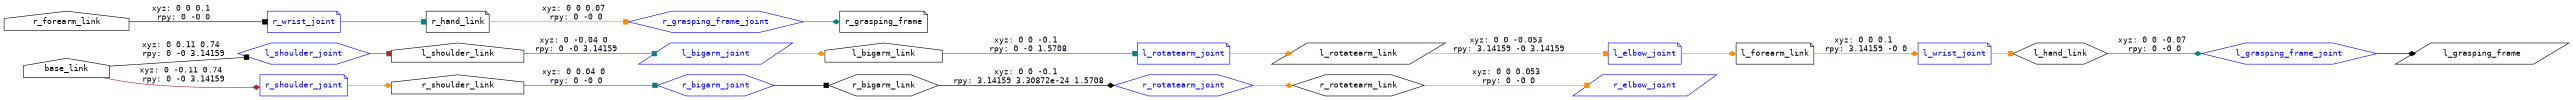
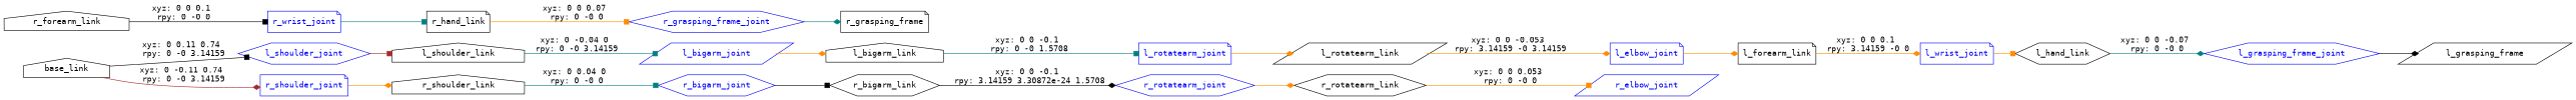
  digraph {
    fontname="DejaVu Sans Mono"
    rankdir=LR
    node [fontname="DejaVu Sans Mono" shape=hexagon]
    edge [arrowhead=diamond color=darkorange fontname="DejaVu Sans Mono"]
    n1 [label=base_link shape=house]
    l_shoulder_joint [color=blue fontcolor=blue]
    r_shoulder_joint [color=blue fontcolor=blue shape=note]
    n4 [label=l_shoulder_link shape=house]
    n5 [label=r_shoulder_link shape=house]
    l_bigarm_joint [color=blue fontcolor=blue shape=parallelogram]
    n7 [label=l_bigarm_link shape=house]
    l_rotatearm_joint [color=blue fontcolor=blue shape=note]
    n9 [label=l_rotatearm_link shape=parallelogram]
    l_elbow_joint [color=blue fontcolor=blue shape=note]
    n11 [label=l_forearm_link shape=note]
    l_wrist_joint [color=blue fontcolor=blue shape=note]
    n13 [label=l_hand_link]
    l_grasping_frame_joint [color=blue fontcolor=blue]
    n15 [label=l_grasping_frame shape=parallelogram]
    r_bigarm_joint [color=blue fontcolor=blue]
    n17 [label=r_bigarm_link]
    r_rotatearm_joint [color=blue fontcolor=blue]
    n19 [label=r_rotatearm_link]
    r_elbow_joint [color=blue fontcolor=blue shape=parallelogram]
    n21 [label=r_forearm_link shape=house]
    r_wrist_joint [color=blue fontcolor=blue shape=note]
    n23 [label=r_hand_link shape=note]
    r_grasping_frame_joint [color=blue fontcolor=blue]
    n25 [label=r_grasping_frame shape=note]
    n1 -> l_shoulder_joint [arrowhead=box color=black label="xyz: 0 0.11 0.74 \nrpy: 0 -0 3.14159"]
    n1 -> r_shoulder_joint [color=brown label="xyz: 0 -0.11 0.74 \nrpy: 0 -0 3.14159"]
    l_shoulder_joint -> n4 [arrowhead=box color=brown]
    r_shoulder_joint -> n5
    n4 -> l_bigarm_joint [arrowhead=box color=teal label="xyz: 0 -0.04 0 \nrpy: 0 -0 3.14159"]
    n5 -> r_bigarm_joint [arrowhead=box color=teal label="xyz: 0 0.04 0 \nrpy: 0 -0 0"]
    l_bigarm_joint -> n7
    n7 -> l_rotatearm_joint [arrowhead=box color=teal label="xyz: 0 0 -0.1 \nrpy: 0 -0 1.5708"]
    l_rotatearm_joint -> n9
-   n9 -> l_elbow_joint [arrowhead=box label="xyz: 0 0 -0.053 \nrpy: 3.14159 -0 3.14159"]
+   n9 -> l_elbow_joint [label="xyz: 0 0 -0.053 \nrpy: 3.14159 -0 3.14159"]
    l_elbow_joint -> n11
    n11 -> l_wrist_joint [label="xyz: 0 0 0.1 \nrpy: 3.14159 -0 0"]
    l_wrist_joint -> n13 [arrowhead=box]
    n13 -> l_grasping_frame_joint [color=teal label="xyz: 0 0 -0.07 \nrpy: 0 -0 0"]
    l_grasping_frame_joint -> n15 [color=black]
    r_bigarm_joint -> n17 [arrowhead=box color=black]
    n17 -> r_rotatearm_joint [color=black label="xyz: 0 0 -0.1 \nrpy: 3.14159 3.30872e-24 1.5708"]
    r_rotatearm_joint -> n19
    n19 -> r_elbow_joint [arrowhead=box label="xyz: 0 0 0.053 \nrpy: 0 -0 0"]
    n21 -> r_wrist_joint [arrowhead=box color=black label="xyz: 0 0 0.1 \nrpy: 0 -0 0"]
    r_wrist_joint -> n23 [arrowhead=box color=teal]
    n23 -> r_grasping_frame_joint [arrowhead=box label="xyz: 0 0 0.07 \nrpy: 0 -0 0"]
    r_grasping_frame_joint -> n25 [color=teal]
  }
